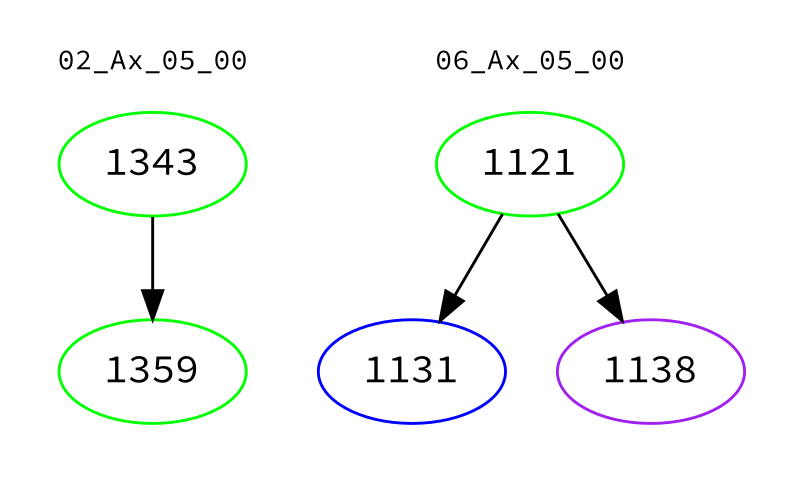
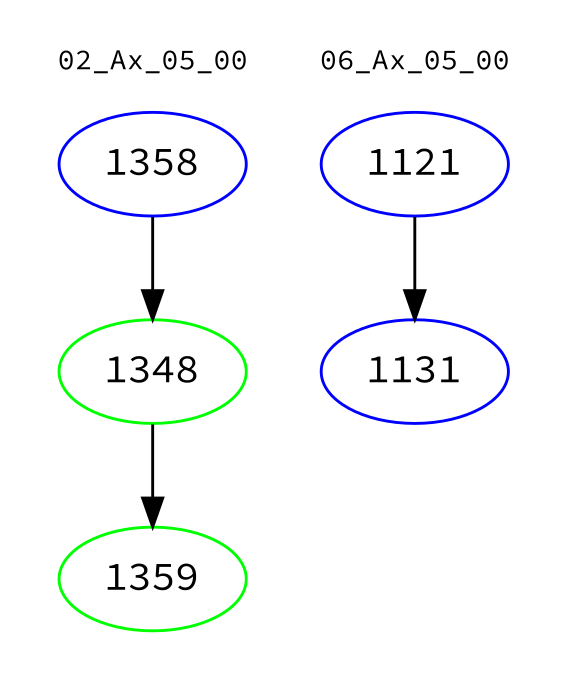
  digraph {
    fontname="Source Code Pro"
    node [color=green fontname="Source Code Pro"]
    edge [color=black fontname="Source Code Pro"]
-   n2 [label=1343]
+   n1 [color=blue label=1358]
+   n2 [label=1348]
    n3 [label=1359]
    n4 [color=blue label=1131]
-   n5 [label=1121]
-   n6 [color=purple label=1138]
+   n5 [color=blue label=1121]
    subgraph cluster_1 {
      color=white
      fontsize=10
      label="02_Ax_05_00"
+     n1
      n2
      n3
    }
    subgraph cluster_2 {
      color=white
      fontsize=10
      label="06_Ax_05_00"
      n4
      n5
-     n6
    }
+   n1 -> n2
    n2 -> n3
    n5 -> n4
-   n5 -> n6
  }
